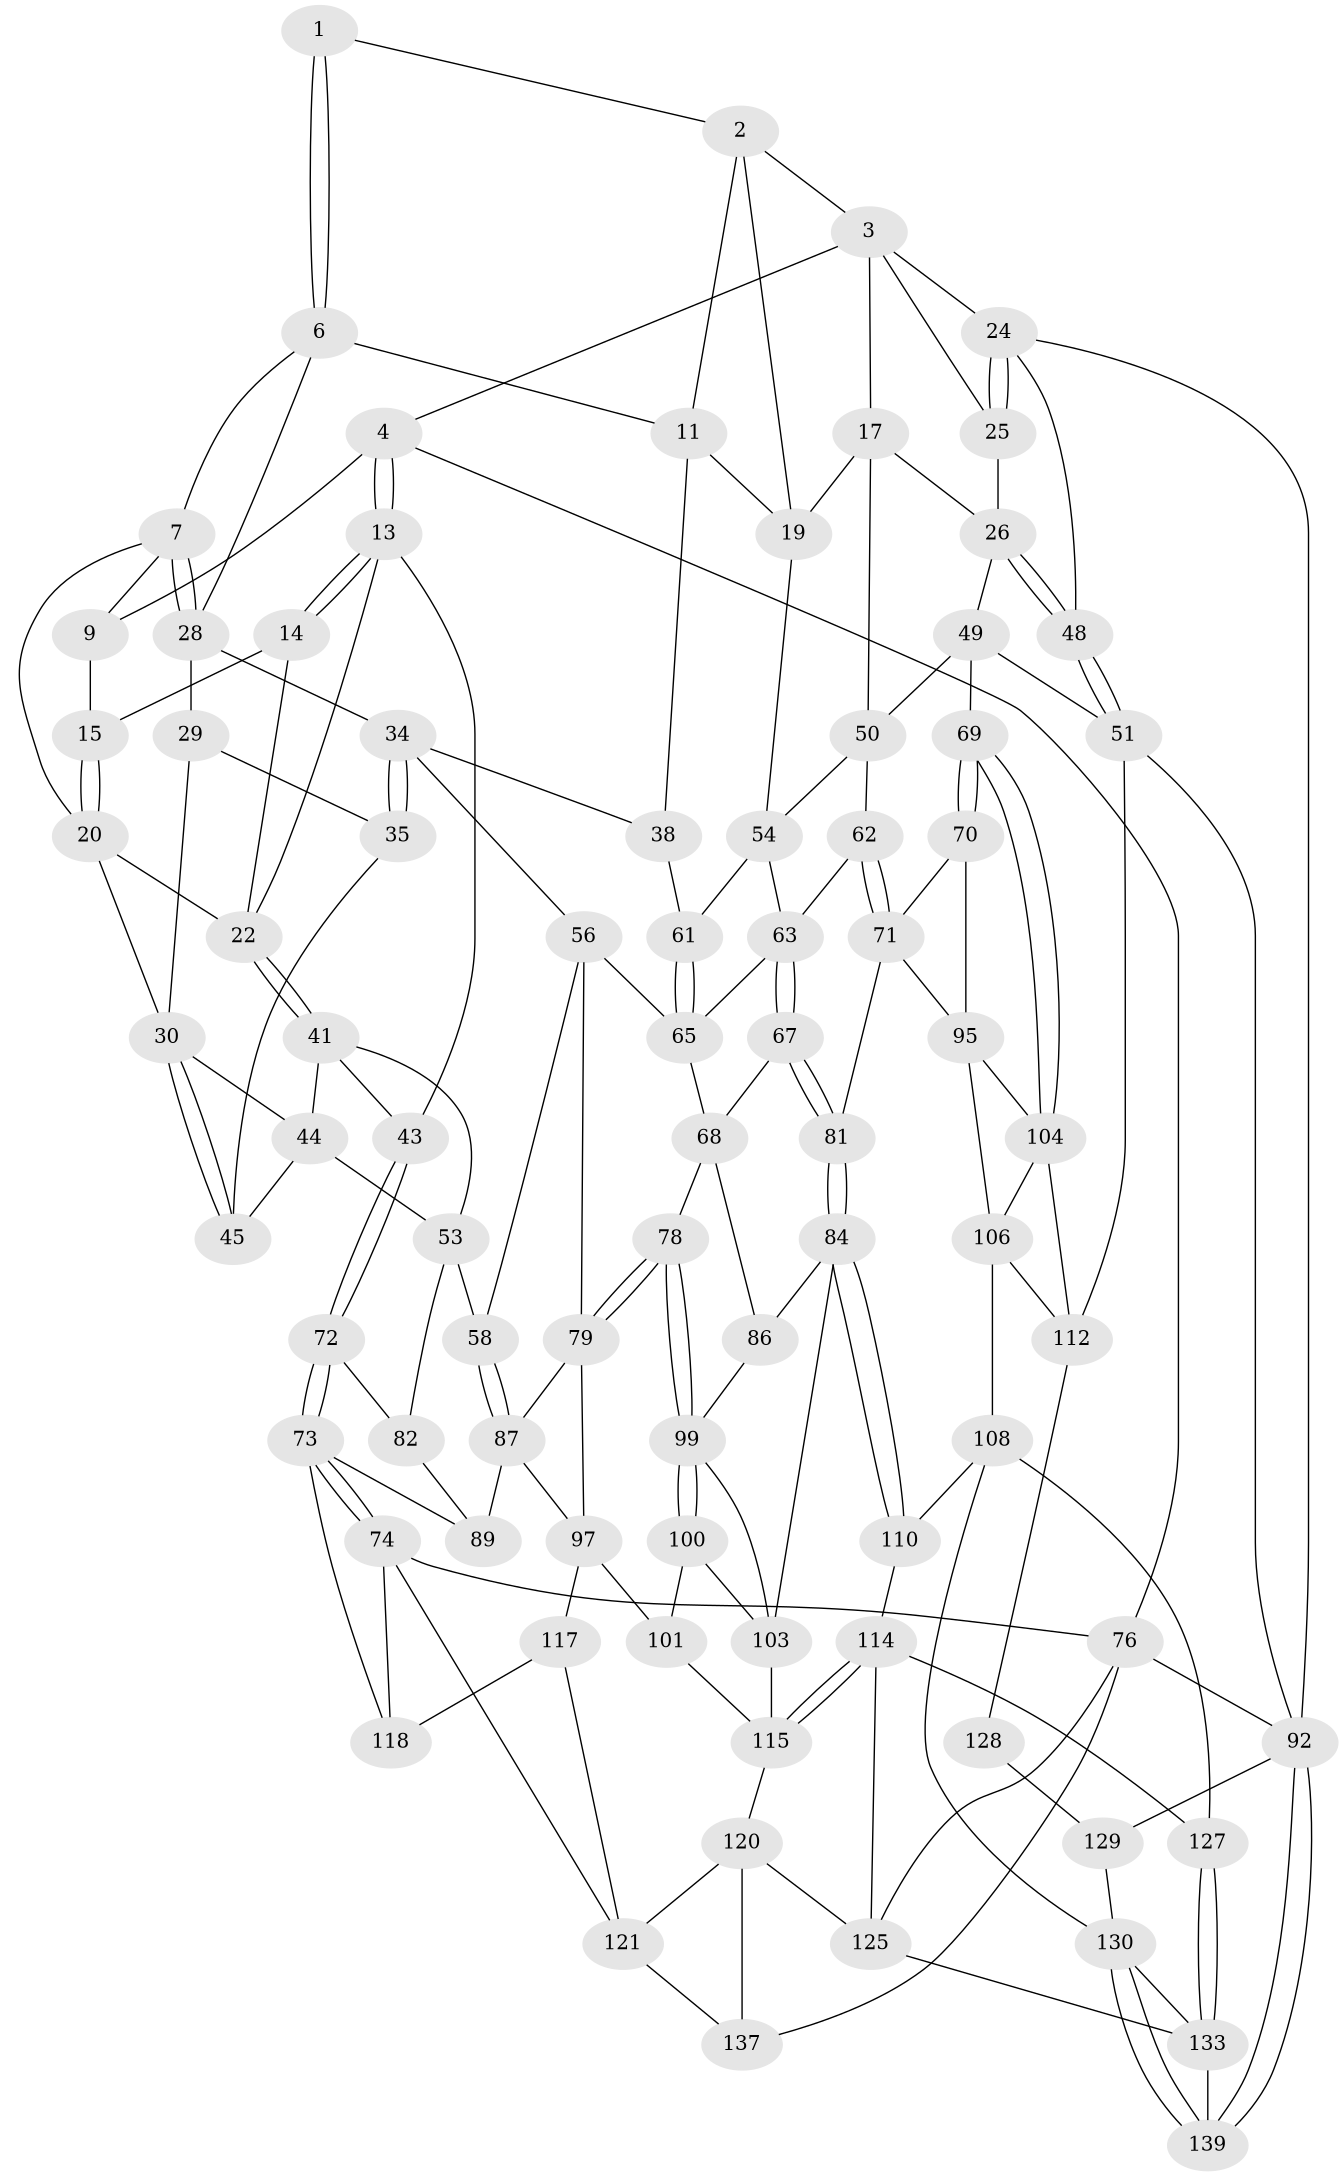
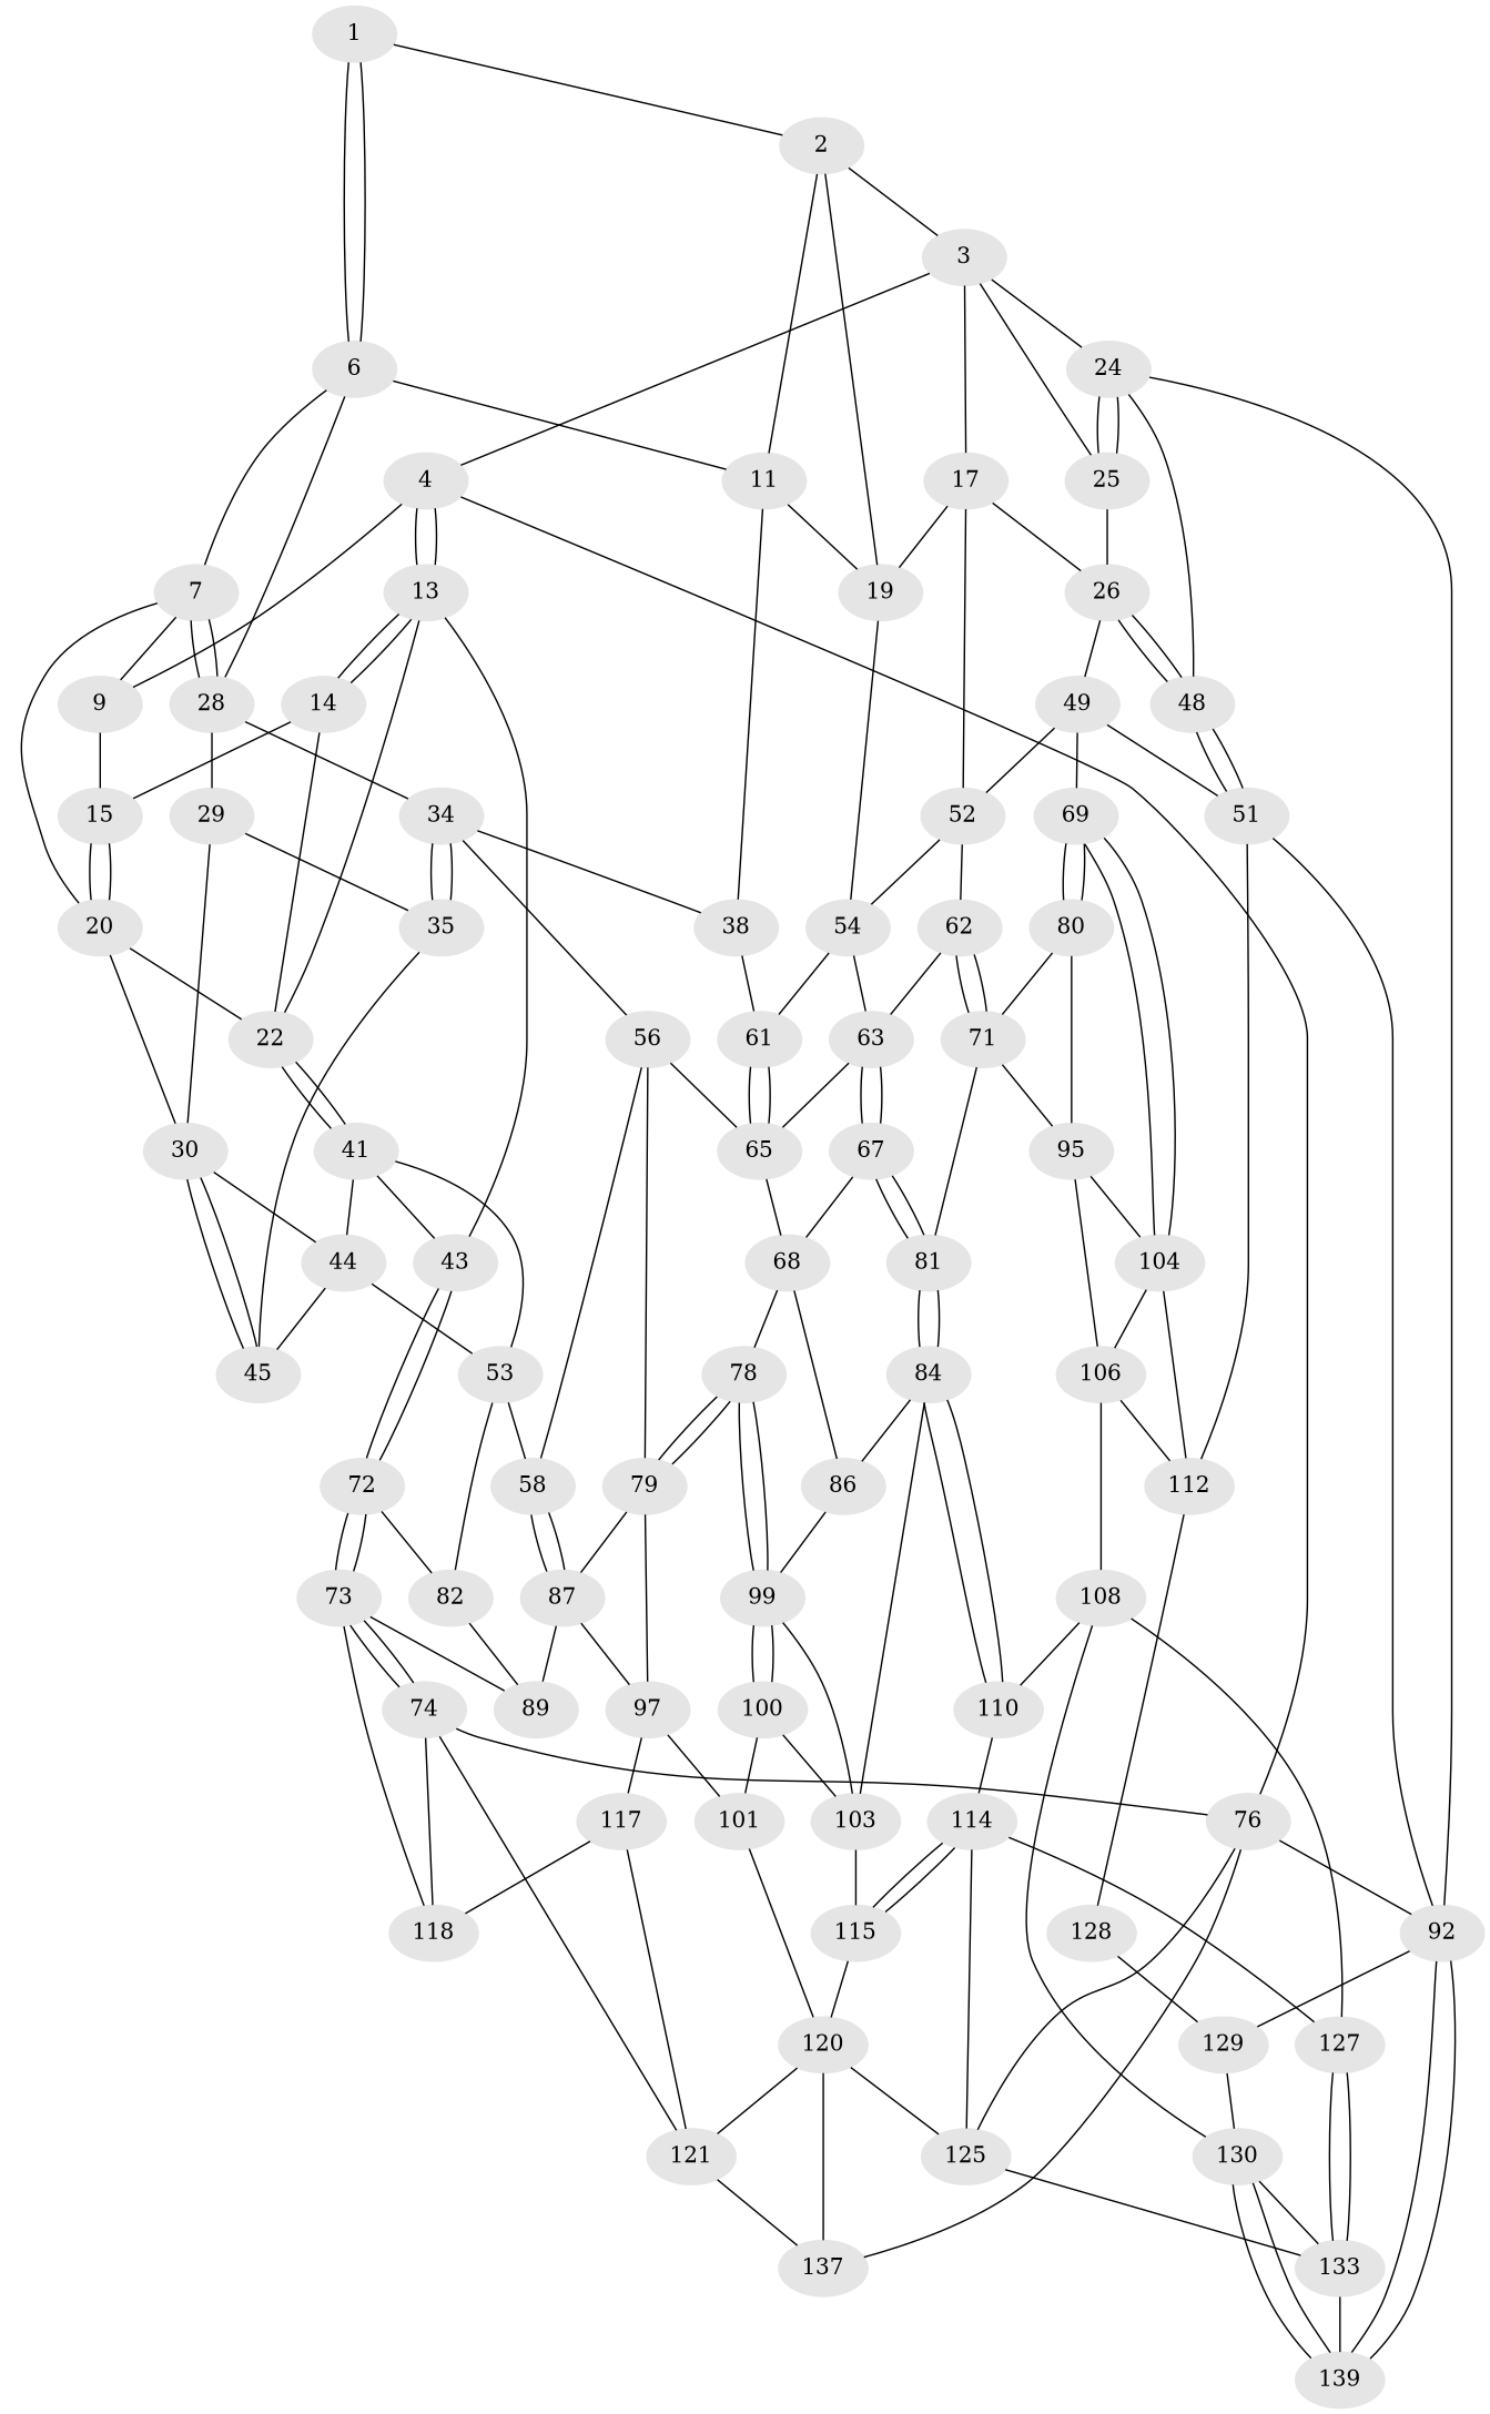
  graph {
    node [color=gray90 style=filled]
    2 [super="+10"]
    1
    6 [super="+12"]
    3 [super="+16"]
    11 [super="+37"]
    19 [super="+40"]
    7 [super="+8"]
    28 [super="+32"]
    4 [super="+5"]
    17 [super="+18"]
    24
    25
    38
    n14 [label=54 super="+60"]
    9
    13 [super="+33"]
    76 [super="+138"]
    26 [super="+27"]
-   50 [super="+54"]
+   50 [super="+54" label=52]
    48
    92 [super="+93"]
    15
    14
    22 [super="+23"]
    43
    125 [super="+136"]
    137
    20 [super="+21"]
    29
    34 [super="+39"]
    30 [super="+31"]
    61
    41 [super="+42"]
    72 [super="+83"]
    49 [super="+52"]
    62
    63 [super="+64"]
    44 [super="+47"]
    45 [super="+46"]
    53 [super="+59"]
    51 [super="+94"]
    129 [super="+132"]
    139
    69
    35 [super="+36"]
    56 [super="+57"]
    58
    65 [super="+66"]
    79 [super="+91"]
    82 [super="+90"]
    73 [super="+116"]
    112 [super="+113"]
-   70
+   70 [label=80]
    104 [super="+105"]
    71 [super="+80"]
    128
    87 [super="+88"]
    89
    67
    68 [super="+77"]
    97 [super="+98"]
    81
    95 [super="+96"]
    78
    86
    84 [super="+85"]
    99 [super="+102"]
    106 [super="+107"]
    74 [super="+75"]
    118 [super="+123"]
    121 [super="+134"]
    133 [super="+135"]
    103 [super="+111"]
    100
    101
    117 [super="+122"]
    110
    115 [super="+119"]
    114 [super="+124"]
    130 [super="+131"]
    108 [super="+109"]
    120 [super="+126"]
    127
    2 -- 3
    2 -- 11
    2 -- 19
    1 -- 2
    1 -- 6
    1 -- 6
    6 -- 11
    6 -- 7
    6 -- 28
    3 -- 4
    3 -- 17
    3 -- 24
    3 -- 25
    11 -- 19
    11 -- 38
    19 -- n14
    7 -- 28
    7 -- 28
    7 -- 9
    7 -- 20
    28 -- 29
    28 -- 34
    4 -- 9
    4 -- 13
    4 -- 13
    4 -- 76
    17 -- 19
    17 -- 26
    17 -- 50
    24 -- 25
    24 -- 25
    24 -- 48
    24 -- 92
    25 -- 26
    38 -- 61
    n14 -- 61
    n14 -- 63
    9 -- 15
    13 -- 14
    13 -- 14
    13 -- 22
    13 -- 43
    76 -- 92
    76 -- 125
    76 -- 137
    26 -- 48
    26 -- 48
    26 -- 49
    50 -- n14
    50 -- 62
    48 -- 51
    48 -- 51
    92 -- 129
    92 -- 139
    92 -- 139
    15 -- 20
    15 -- 20
    14 -- 15
    14 -- 22
    22 -- 41
    22 -- 41
    43 -- 72
    43 -- 72
    125 -- 133
    20 -- 22
    20 -- 30
    29 -- 30
    29 -- 35
    34 -- 38
    34 -- 35
    34 -- 35
    34 -- 56
    30 -- 44
    30 -- 45
    30 -- 45
    61 -- 65
    61 -- 65
    41 -- 43
    41 -- 44
    41 -- 53
    72 -- 82 [weight=2]
    72 -- 73
    72 -- 73
    49 -- 50
    49 -- 51
    49 -- 69
    62 -- 63
    62 -- 71
    62 -- 71
    63 -- 65
    63 -- 67
    63 -- 67
    44 -- 45
    44 -- 53
    53 -- 58
    53 -- 82
    51 -- 92
    51 -- 112
    129 -- 130
    69 -- 70
    69 -- 70
    69 -- 104
    69 -- 104
    35 -- 45 [weight=2]
    56 -- 58
    56 -- 65
    56 -- 79
    58 -- 87
    58 -- 87
    65 -- 68
    79 -- 87
    79 -- 97
    82 -- 89
    73 -- 89
    73 -- 74
    73 -- 74
    73 -- 118
    112 -- 128
    70 -- 71
    70 -- 95
    104 -- 112
    104 -- 106
    71 -- 81
    71 -- 95
    128 -- 129 [weight=2]
    87 -- 89
    87 -- 97
    67 -- 68
    67 -- 81
    67 -- 81
    68 -- 78
    68 -- 86
    97 -- 101
    97 -- 117
    81 -- 84
    81 -- 84
    95 -- 104
    95 -- 106
    78 -- 79
    78 -- 79
    78 -- 99
    78 -- 99
    86 -- 99
    84 -- 86
    84 -- 103
    84 -- 110
    84 -- 110
    99 -- 103
    99 -- 100
    99 -- 100
    106 -- 112
    106 -- 108
    74 -- 76
    74 -- 118
    74 -- 121
    121 -- 137
    133 -- 139
    103 -- 115
    100 -- 103
    100 -- 101
-   101 -- 115
+   101 -- 120
    117 -- 118 [weight=2]
    117 -- 121
    110 -- 114
    115 -- 120
    114 -- 125
    114 -- 115
    114 -- 115
    114 -- 127
    130 -- 139
    130 -- 139
    130 -- 133
    108 -- 110
    108 -- 130
    108 -- 127
    120 -- 125
    120 -- 137
    120 -- 121
    127 -- 133
    127 -- 133
  }
